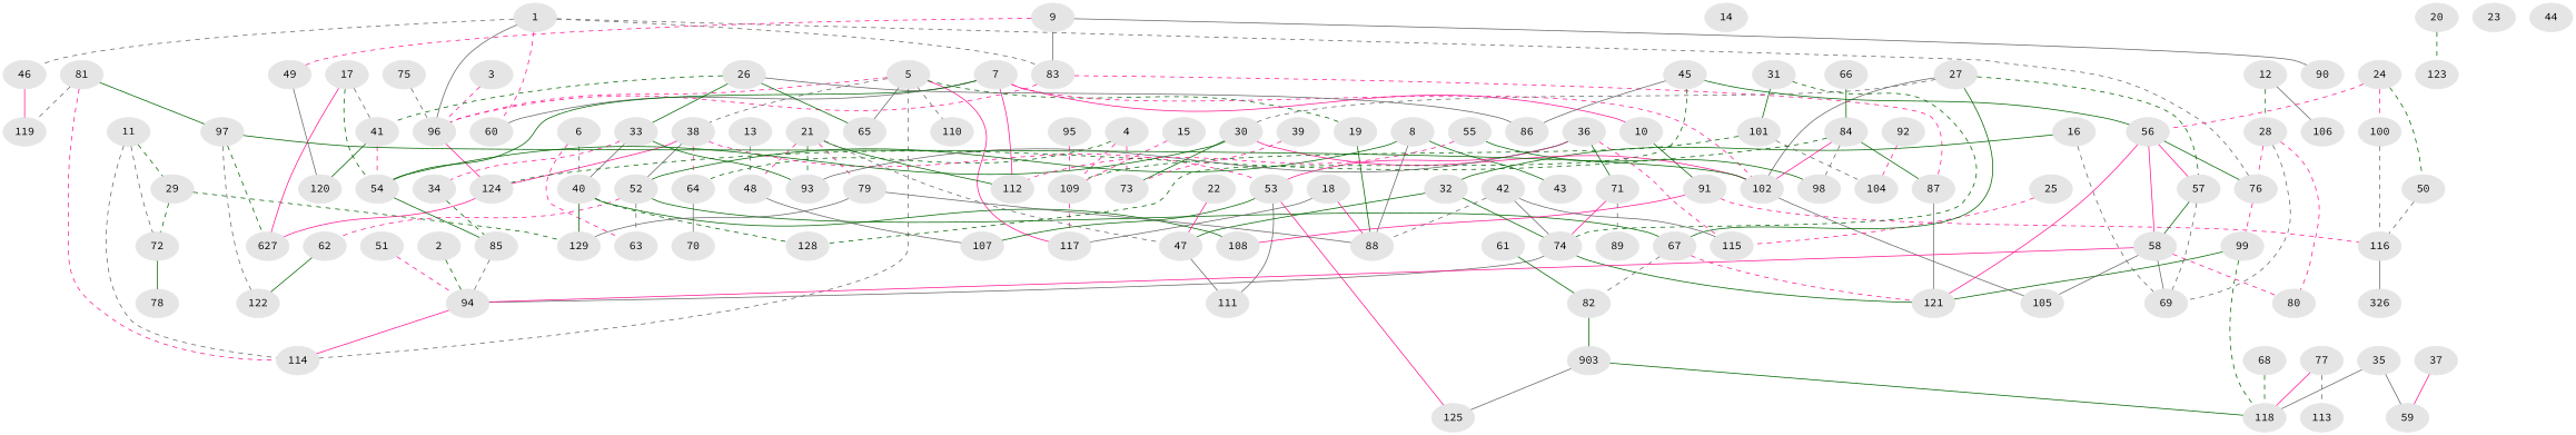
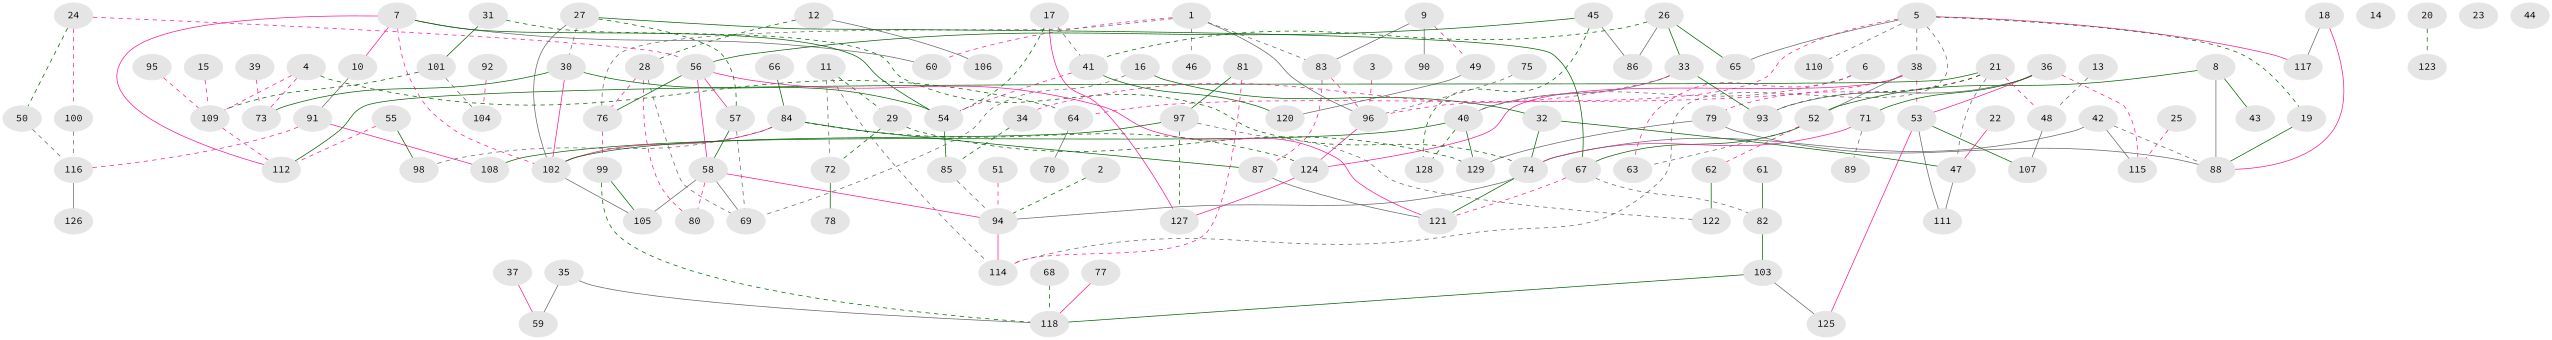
  graph {
    fontname="Source Code Pro"
    node [color=gray90 fontname="Source Code Pro" style=filled]
    edge [color=gray40 fontname="Source Code Pro" style=solid]
    1
    46
    60
    76
    83
    96
-   119
    99
    87
    124
    2
    94
    114
    3
    4
    64
    73
    109
    70
    117
    5
    19
    38
    65
    110
    88
    52
    53
    6
    40
    63
    129
    108
    128
    7
    10
    54
    102
    112
    91
    85
    105
    8
    43
    67
    62
    9
    49
    90
    120
    116
    11
    29
    72
    78
    12
    28
    106
    69
    80
    13
    48
    107
    14
    15
    16
    32
    47
    74
    17
    41
-   127 [label=627]
+   127
    18
    20
    123
    21
    79
    93
    111
    22
    23
    24
    50
    56
    100
    57
    58
    121
    25
    115
    26
    33
    86
    34
    27
    30
    82
    31
    101
    104
    35
    59
    118
    36
    71
    125
    89
    37
    39
    42
    44
    45
-   126 [label=326]
+   126
    51
    122
    55
    98
    61
-   103 [label=903]
+   103
    66
    84
    68
    75
    77
-   113
    81
    97
    92
    95
    1 -- 46 [style=dashed]
    1 -- 60 [color=deeppink style=dashed]
    1 -- 76 [style=dashed]
    1 -- 83 [style=dashed]
    1 -- 96
-   46 -- 119 [color=deeppink]
    76 -- 99 [color=deeppink style=dashed]
    83 -- 96 [color=deeppink style=dashed]
    83 -- 87 [color=deeppink style=dashed]
    96 -- 124 [color=deeppink]
-   99 -- 121 [color=darkgreen]
+   99 -- 105 [color=darkgreen]
    99 -- 118 [color=darkgreen style=dashed]
    87 -- 121
    124 -- 127 [color=deeppink]
    2 -- 94 [color=darkgreen style=dashed]
    94 -- 114 [color=deeppink]
    3 -- 96 [color=deeppink style=dashed]
    4 -- 64 [color=darkgreen style=dashed]
    4 -- 73 [color=deeppink style=dashed]
    4 -- 109 [color=deeppink style=dashed]
    64 -- 70
-   109 -- 117 [color=deeppink style=dashed]
+   109 -- 112 [color=deeppink style=dashed]
    5 -- 96 [color=deeppink style=dashed]
    5 -- 114 [style=dashed]
    5 -- 117 [color=deeppink]
    5 -- 19 [color=darkgreen style=dashed]
    5 -- 38 [style=dashed]
    5 -- 65
    5 -- 110 [style=dashed]
    19 -- 88 [color=darkgreen]
    38 -- 124 [color=deeppink]
    38 -- 64 [color=deeppink style=dashed]
    38 -- 52
    38 -- 53 [color=deeppink style=dashed]
    52 -- 63 [style=dashed]
    52 -- 67 [color=darkgreen]
    52 -- 62 [color=deeppink style=dashed]
    53 -- 107 [color=darkgreen]
    53 -- 111
    53 -- 125 [color=deeppink]
    6 -- 40 [style=dashed]
    6 -- 63 [color=deeppink style=dashed]
    40 -- 129 [color=darkgreen]
    40 -- 108 [color=darkgreen]
    40 -- 128 [color=darkgreen style=dashed]
    7 -- 60
    7 -- 10 [color=deeppink]
    7 -- 54 [color=darkgreen]
    7 -- 102 [color=deeppink style=dashed]
    7 -- 112 [color=deeppink]
-   10 -- 91 [color=darkgreen]
+   10 -- 91
    54 -- 85 [color=darkgreen]
    102 -- 105
    91 -- 108 [color=deeppink]
    91 -- 116 [color=deeppink style=dashed]
    85 -- 94 [style=dashed]
    8 -- 88
    8 -- 52 [color=darkgreen]
    8 -- 43 [color=darkgreen]
    67 -- 121 [color=deeppink style=dashed]
    67 -- 82 [style=dashed]
    62 -- 122 [color=darkgreen]
    9 -- 83
    9 -- 49 [color=deeppink style=dashed]
    9 -- 90
    49 -- 120
    116 -- 126
    11 -- 114 [style=dashed]
    11 -- 29 [color=darkgreen style=dashed]
    11 -- 72 [style=dashed]
    29 -- 129 [color=darkgreen style=dashed]
    29 -- 72 [color=darkgreen style=dashed]
    72 -- 78 [color=darkgreen]
    12 -- 28 [color=darkgreen style=dashed]
    12 -- 106
    28 -- 76 [color=deeppink style=dashed]
    28 -- 69 [style=dashed]
    28 -- 80 [color=deeppink style=dashed]
    13 -- 48 [style=dashed]
    48 -- 107
    15 -- 109 [color=deeppink style=dashed]
    16 -- 69 [style=dashed]
    16 -- 32 [color=darkgreen]
    32 -- 47 [color=darkgreen]
    32 -- 74 [color=darkgreen]
    47 -- 111
    74 -- 94
    74 -- 121 [color=darkgreen]
    17 -- 54 [color=darkgreen style=dashed]
    17 -- 41 [style=dashed]
    17 -- 127 [color=deeppink]
    41 -- 54 [color=deeppink style=dashed]
    41 -- 120 [color=darkgreen]
    18 -- 117
    18 -- 88 [color=deeppink]
    20 -- 123 [color=darkgreen style=dashed]
    21 -- 112 [color=darkgreen]
    21 -- 48 [color=deeppink style=dashed]
    21 -- 47 [style=dashed]
    21 -- 79 [color=deeppink style=dashed]
    21 -- 93 [color=darkgreen style=dashed]
    79 -- 88
    79 -- 129
    22 -- 47 [color=deeppink]
    24 -- 50 [color=darkgreen style=dashed]
    24 -- 56 [color=deeppink style=dashed]
    24 -- 100 [color=deeppink style=dashed]
    50 -- 116 [style=dashed]
    56 -- 76 [color=darkgreen]
    56 -- 57 [color=deeppink]
    56 -- 58 [color=deeppink]
    56 -- 121 [color=deeppink]
    100 -- 116 [style=dashed]
    57 -- 69 [style=dashed]
    57 -- 58 [color=darkgreen]
    58 -- 94 [color=deeppink]
    58 -- 105
    58 -- 69
    58 -- 80 [color=deeppink style=dashed]
    25 -- 115 [color=deeppink style=dashed]
    26 -- 65 [color=darkgreen]
    26 -- 41 [color=darkgreen style=dashed]
    26 -- 33 [color=darkgreen]
    26 -- 86
    33 -- 40
    33 -- 93 [color=darkgreen]
    33 -- 34 [color=deeppink style=dashed]
    34 -- 85 [color=darkgreen style=dashed]
    27 -- 102
    27 -- 67 [color=darkgreen]
    27 -- 57 [color=darkgreen style=dashed]
    27 -- 30 [style=dashed]
    30 -- 73 [color=darkgreen]
    30 -- 54 [color=darkgreen]
    30 -- 102 [color=deeppink]
    82 -- 103 [color=darkgreen]
    31 -- 74 [color=darkgreen style=dashed]
    31 -- 101 [color=darkgreen]
    101 -- 109 [color=darkgreen style=dashed]
    101 -- 104 [style=dashed]
    35 -- 59
    35 -- 118
    36 -- 53 [color=deeppink]
    36 -- 93
    36 -- 115 [color=deeppink style=dashed]
    36 -- 71 [color=darkgreen]
    71 -- 74 [color=deeppink]
    71 -- 89 [style=dashed]
    37 -- 59 [color=deeppink]
    39 -- 73 [color=deeppink style=dashed]
    42 -- 88 [style=dashed]
    42 -- 74
    42 -- 115
    45 -- 128 [color=darkgreen style=dashed]
    45 -- 56 [color=darkgreen]
    45 -- 86
    51 -- 94 [color=deeppink style=dashed]
    55 -- 112 [color=deeppink style=dashed]
    55 -- 98 [color=darkgreen]
    61 -- 82 [color=darkgreen]
    103 -- 118 [color=darkgreen]
    103 -- 125
    66 -- 84 [color=darkgreen]
    84 -- 87 [color=darkgreen]
    84 -- 124 [color=darkgreen style=dashed]
    84 -- 102 [color=deeppink]
    84 -- 98 [style=dashed]
    68 -- 118 [color=darkgreen style=dashed]
    75 -- 96 [style=dashed]
    77 -- 118 [color=deeppink]
-   77 -- 113 [style=dashed]
-   81 -- 119 [style=dashed]
    81 -- 114 [color=deeppink style=dashed]
    81 -- 97 [color=darkgreen]
    97 -- 102 [color=darkgreen]
    97 -- 127 [color=darkgreen style=dashed]
    97 -- 122 [style=dashed]
    92 -- 104 [color=deeppink style=dashed]
    95 -- 109 [color=deeppink style=dashed]
  }
